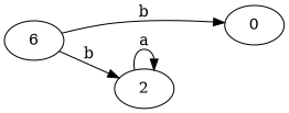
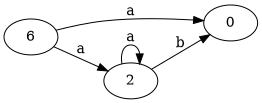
  digraph {
    d2tdocpreamble="\usetikzlibrary{automata}"
    d2tfigpreamble="\tikzstyle{every state}= [ draw=blue!50,very thick,fill=blue!20]  \tikzstyle{auto}= [fill=white]"
    rankdir=LR
    ranksep=0.5
    node [style=state]
    edge [lblstyle=auto topath="bend right"]
    n1 [label=0 style="state, initial"]
    n2 [label=6]
    n3 [label=2]
-   n2 -> n1 [label=b]
-   n2 -> n3 [label=b]
+   n2 -> n1 [label=a]
+   n2 -> n3 [label=a]
+   n3 -> n1 [label=b]
    n3 -> n3 [label=a topath="loop above"]
  }
